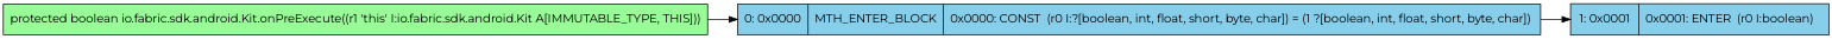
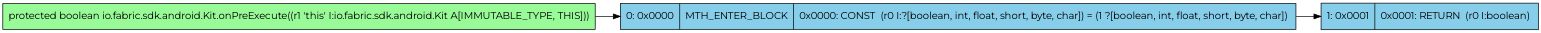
  digraph {
    rankdir=LR
    fontname=Montserrat
    node [shape=record style=filled fillcolor=skyblue fontname=Montserrat]
    edge [fontname=Montserrat]
    n1 [label="{0\:\ 0x0000|MTH_ENTER_BLOCK\l|0x0000: CONST  (r0 I:?[boolean, int, float, short, byte, char]) = (1 ?[boolean, int, float, short, byte, char]) \l}"]
-   n2 [label="{1\:\ 0x0001|0x0001: ENTER  (r0 I:boolean) \l}"]
+   n2 [label="{1\:\ 0x0001|0x0001: RETURN  (r0 I:boolean) \l}"]
    n3 [label="{protected boolean io.fabric.sdk.android.Kit.onPreExecute((r1 'this' I:io.fabric.sdk.android.Kit A[IMMUTABLE_TYPE, THIS])) }" fillcolor=palegreen]
    n1 -> n2
    n3 -> n1
  }
